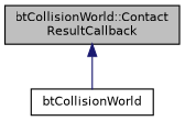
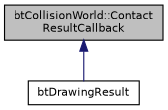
  digraph {
    node [color=black fontname=Helvetica fontsize=10 shape=record style=filled]
    n1 [fillcolor=grey75 fontcolor=black height=0.2 label="btCollisionWorld::Contact\lResultCallback" width=0.4]
-   n2 [fillcolor=white height=0.2 label=btCollisionWorld width=0.4]
+   n2 [fillcolor=white height=0.2 label=btDrawingResult width=0.4]
    n1 -> n2 [color=midnightblue dir=back fontname=Helvetica fontsize=10 labelfontname=Helvetica labelfontsize=10 style=solid]
  }
